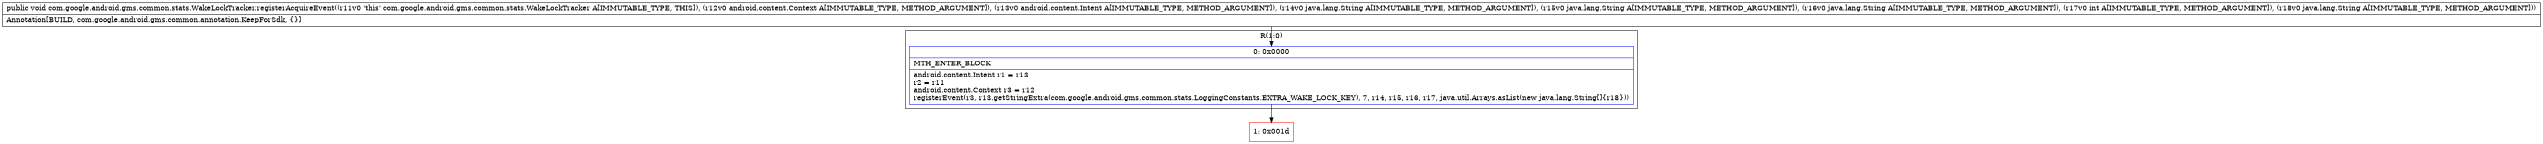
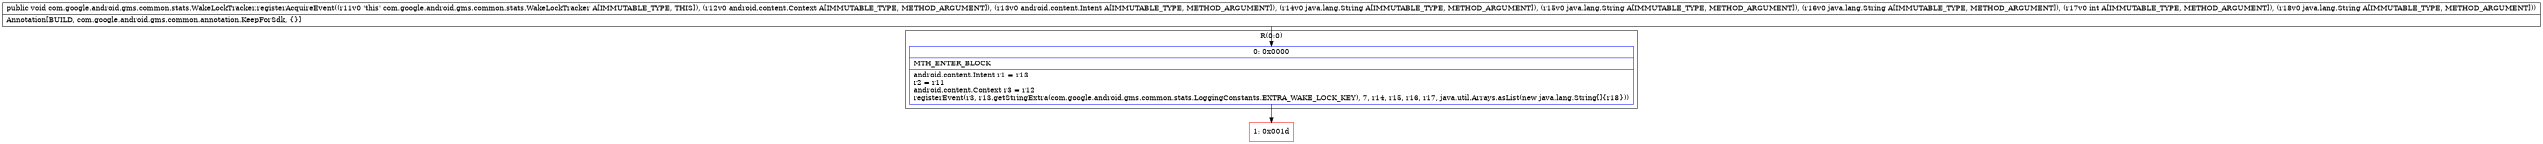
  digraph {
    node [shape=record]
    n1 [color=blue label="{0\:\ 0x0000|MTH_ENTER_BLOCK\l|android.content.Intent r1 = r13\lr2 = r11\landroid.content.Context r3 = r12\lregisterEvent(r3, r13.getStringExtra(com.google.android.gms.common.stats.LoggingConstants.EXTRA_WAKE_LOCK_KEY), 7, r14, r15, r16, r17, java.util.Arrays.asList(new java.lang.String[]\{r18\}))\l}"]
    n2 [color=red label="{1\:\ 0x001d}"]
    n3 [label="{public void com.google.android.gms.common.stats.WakeLockTracker.registerAcquireEvent((r11v0 'this' com.google.android.gms.common.stats.WakeLockTracker A[IMMUTABLE_TYPE, THIS]), (r12v0 android.content.Context A[IMMUTABLE_TYPE, METHOD_ARGUMENT]), (r13v0 android.content.Intent A[IMMUTABLE_TYPE, METHOD_ARGUMENT]), (r14v0 java.lang.String A[IMMUTABLE_TYPE, METHOD_ARGUMENT]), (r15v0 java.lang.String A[IMMUTABLE_TYPE, METHOD_ARGUMENT]), (r16v0 java.lang.String A[IMMUTABLE_TYPE, METHOD_ARGUMENT]), (r17v0 int A[IMMUTABLE_TYPE, METHOD_ARGUMENT]), (r18v0 java.lang.String A[IMMUTABLE_TYPE, METHOD_ARGUMENT]))  | Annotation[BUILD, com.google.android.gms.common.annotation.KeepForSdk, \{\}]\l}"]
    subgraph cluster_1 {
-     label="R(1:0)"
+     label="R(0:0)"
      n1
    }
    n1 -> n2
    n3 -> n1
  }
